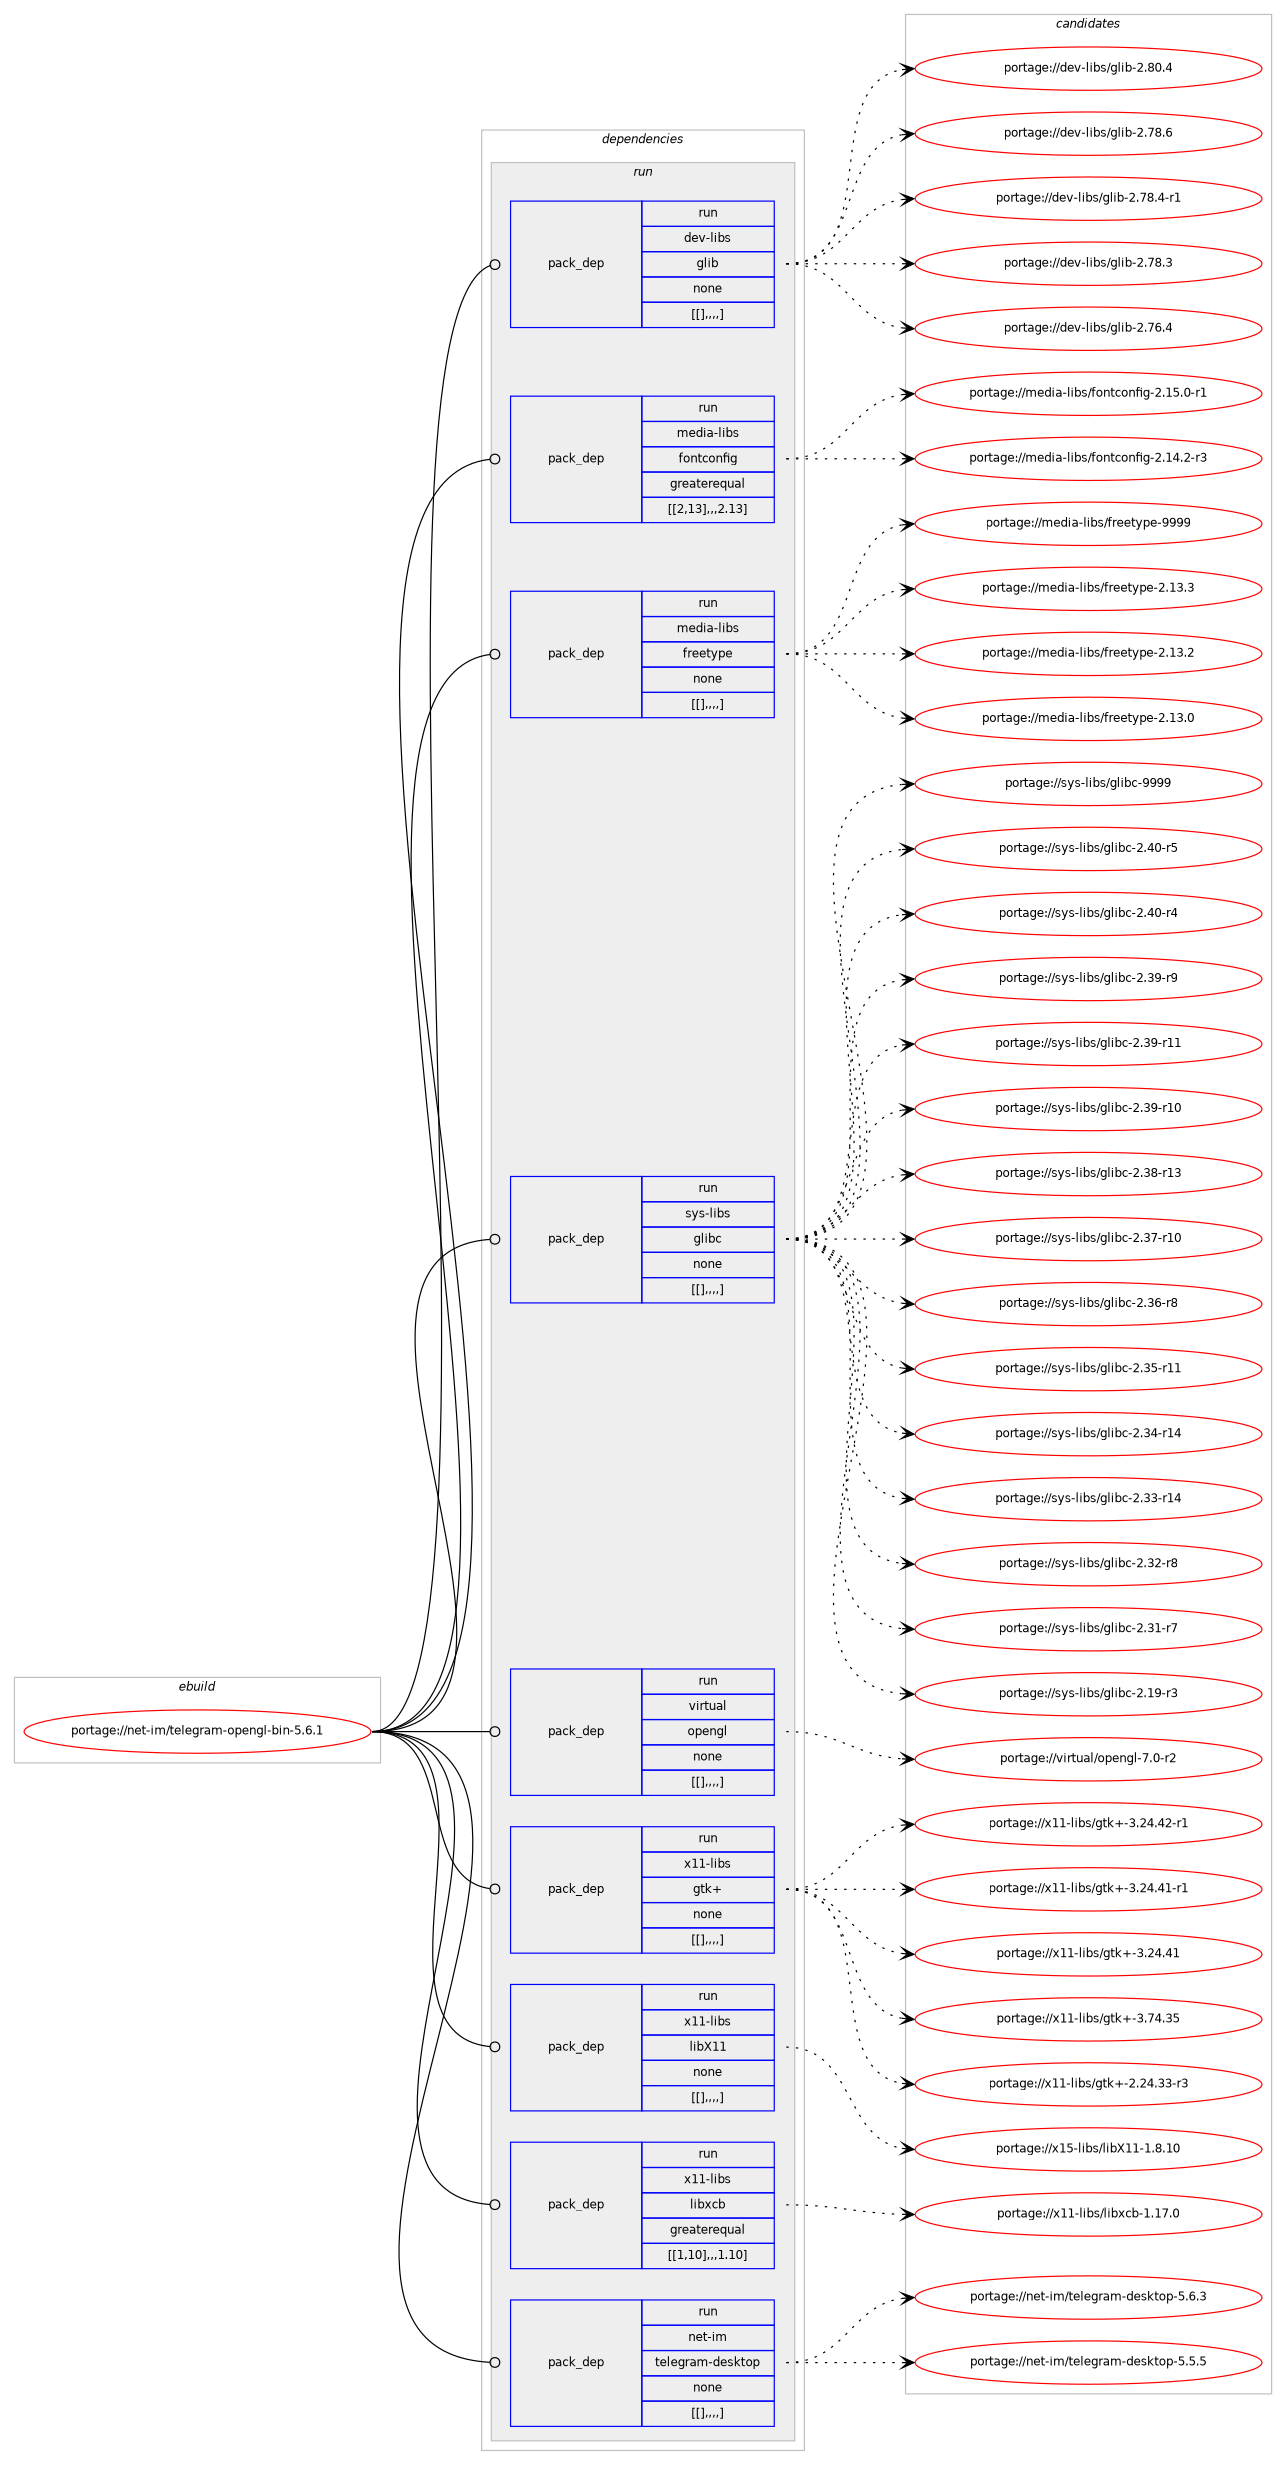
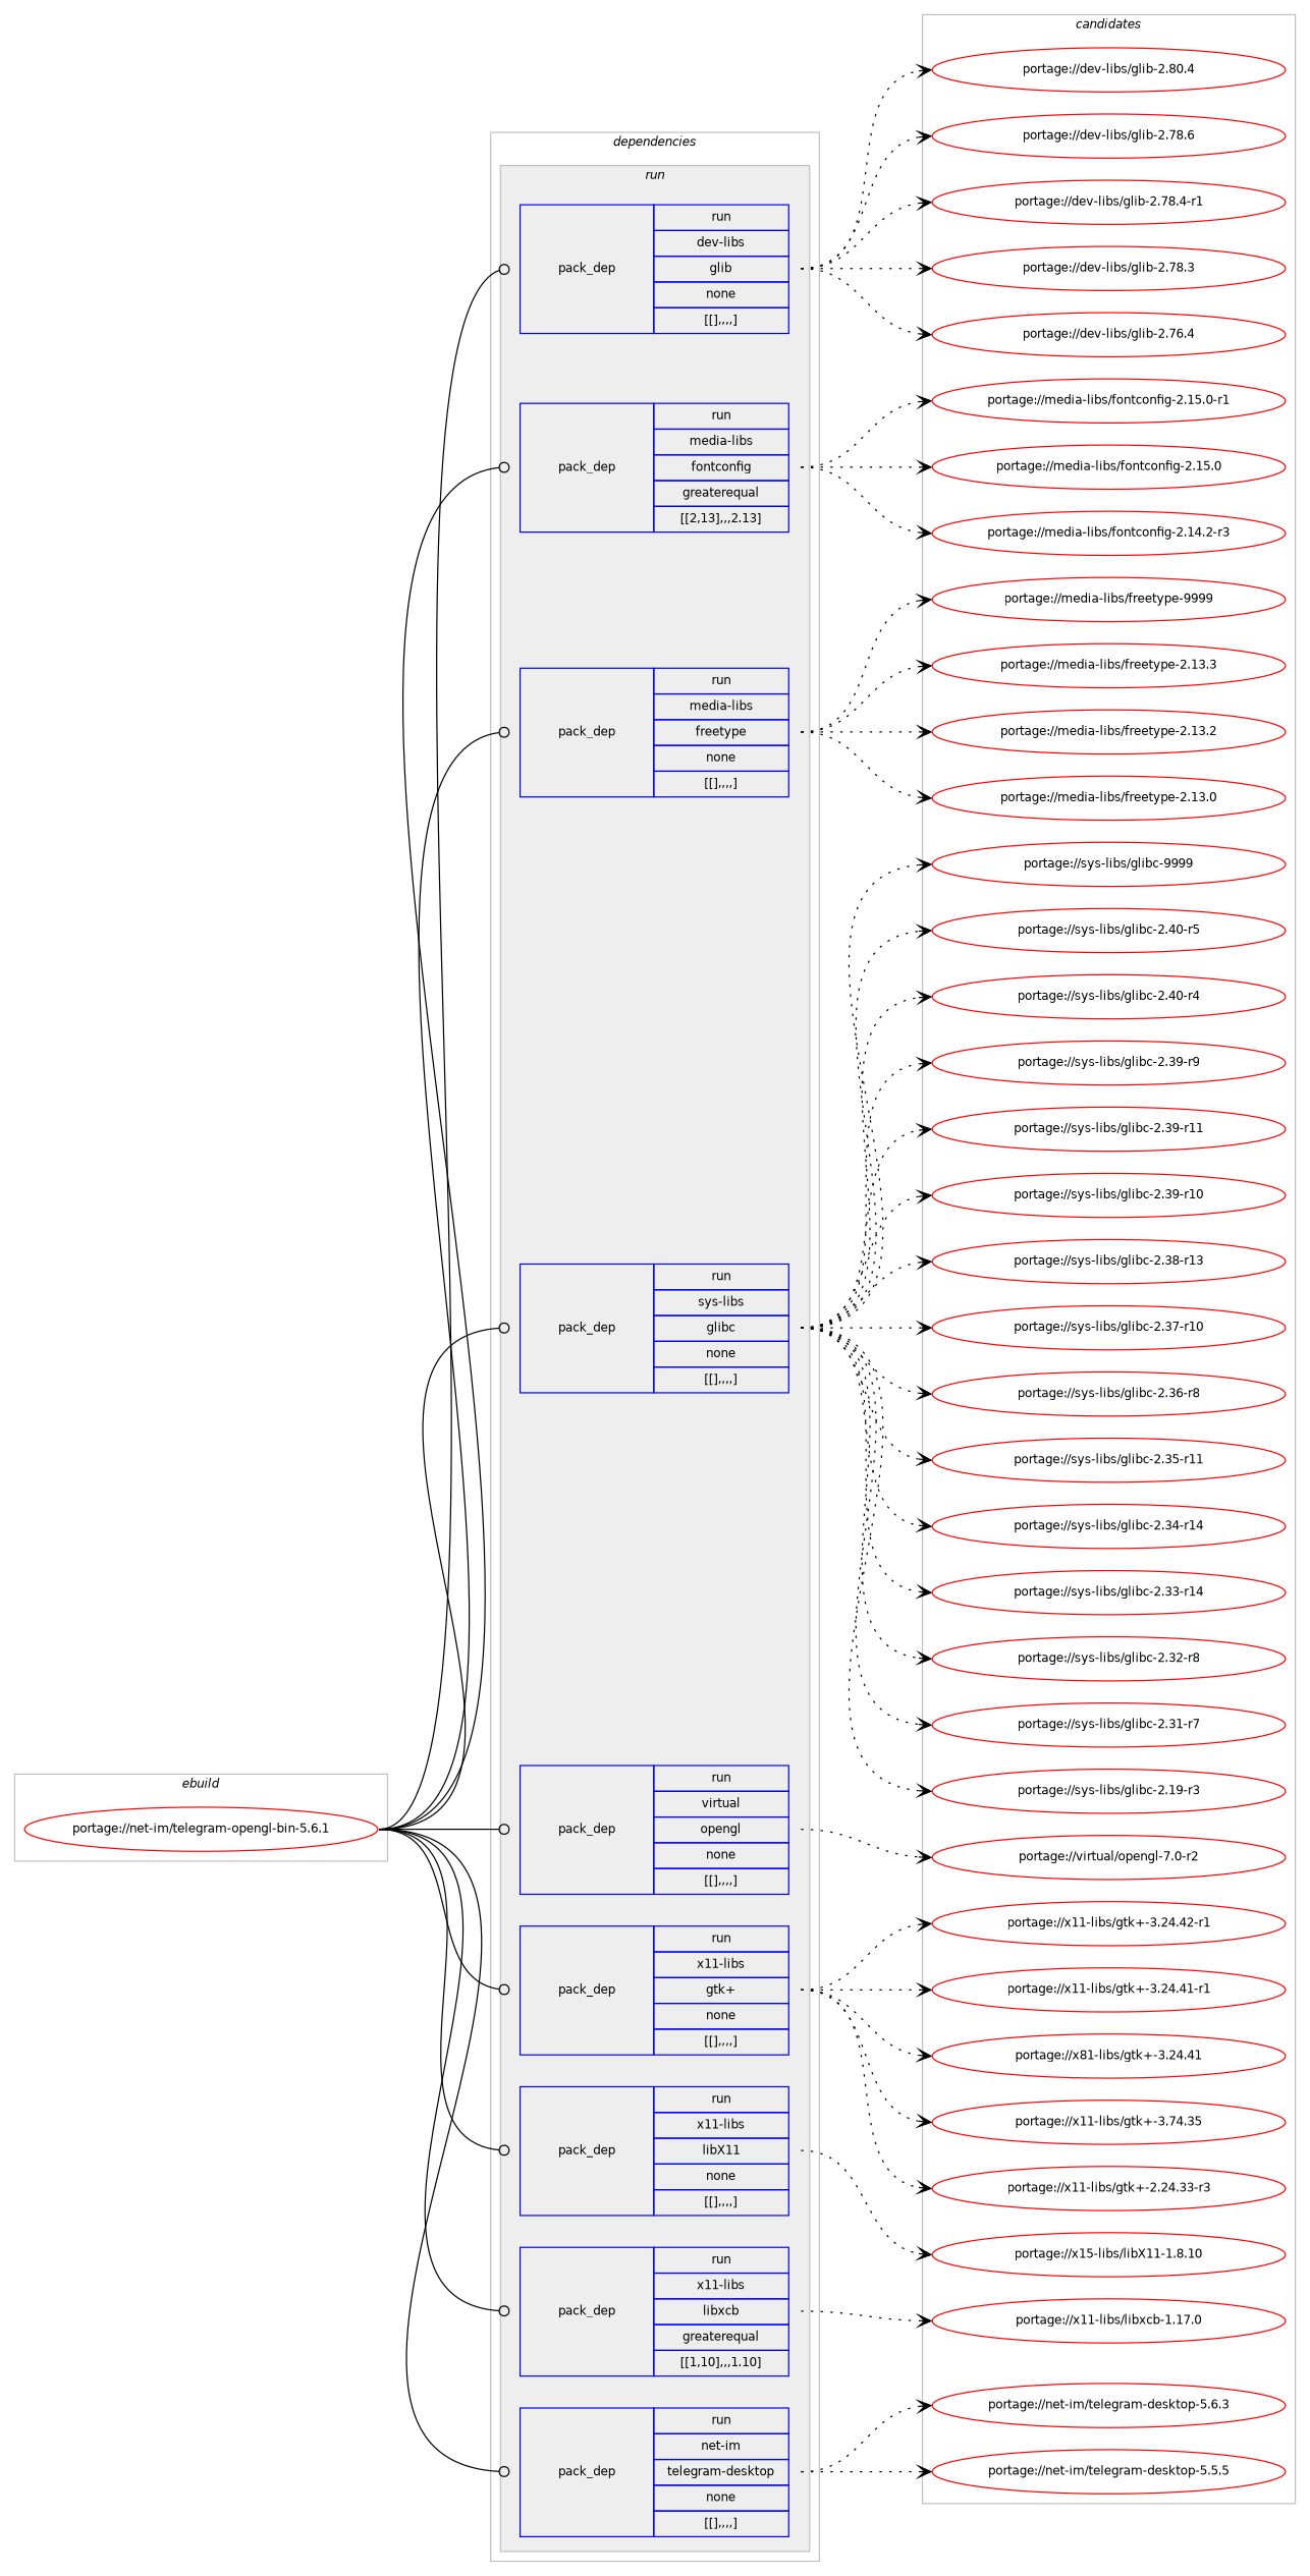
  digraph {
    compound=true
    concentrate=true
    fontname=Helvetica
    fontsize=10
    newrank=true
    rankdir=LR
    ranksep=1.5
    node [color=red fontname=Helvetica fontsize=10]
    edge [arrowhead=vee headport=w style=dotted tailport=e weight=100]
    n1 [label="portage://net-im/telegram-opengl-bin-5.6.1" width=4]
    n2 [color=blue label=<<TABLE BORDER="0" CELLBORDER="1" CELLSPACING="0" CELLPADDING="4" WIDTH="220"><TR><TD ROWSPAN="6" CELLPADDING="30">pack_dep</TD></TR><TR><TD WIDTH="110">run</TD></TR><TR><TD>dev-libs</TD></TR><TR><TD>glib</TD></TR><TR><TD>none</TD></TR><TR><TD>[[],,,,]</TD></TR></TABLE>> shape=none]
    n3 [color=blue label=<<TABLE BORDER="0" CELLBORDER="1" CELLSPACING="0" CELLPADDING="4" WIDTH="220"><TR><TD ROWSPAN="6" CELLPADDING="30">pack_dep</TD></TR><TR><TD WIDTH="110">run</TD></TR><TR><TD>media-libs</TD></TR><TR><TD>fontconfig</TD></TR><TR><TD>greaterequal</TD></TR><TR><TD>[[2,13],,,2.13]</TD></TR></TABLE>> shape=none]
    n4 [color=blue label=<<TABLE BORDER="0" CELLBORDER="1" CELLSPACING="0" CELLPADDING="4" WIDTH="220"><TR><TD ROWSPAN="6" CELLPADDING="30">pack_dep</TD></TR><TR><TD WIDTH="110">run</TD></TR><TR><TD>media-libs</TD></TR><TR><TD>freetype</TD></TR><TR><TD>none</TD></TR><TR><TD>[[],,,,]</TD></TR></TABLE>> shape=none]
    n5 [color=blue label=<<TABLE BORDER="0" CELLBORDER="1" CELLSPACING="0" CELLPADDING="4" WIDTH="220"><TR><TD ROWSPAN="6" CELLPADDING="30">pack_dep</TD></TR><TR><TD WIDTH="110">run</TD></TR><TR><TD>sys-libs</TD></TR><TR><TD>glibc</TD></TR><TR><TD>none</TD></TR><TR><TD>[[],,,,]</TD></TR></TABLE>> shape=none]
    n6 [color=blue label=<<TABLE BORDER="0" CELLBORDER="1" CELLSPACING="0" CELLPADDING="4" WIDTH="220"><TR><TD ROWSPAN="6" CELLPADDING="30">pack_dep</TD></TR><TR><TD WIDTH="110">run</TD></TR><TR><TD>virtual</TD></TR><TR><TD>opengl</TD></TR><TR><TD>none</TD></TR><TR><TD>[[],,,,]</TD></TR></TABLE>> shape=none]
    n7 [color=blue label=<<TABLE BORDER="0" CELLBORDER="1" CELLSPACING="0" CELLPADDING="4" WIDTH="220"><TR><TD ROWSPAN="6" CELLPADDING="30">pack_dep</TD></TR><TR><TD WIDTH="110">run</TD></TR><TR><TD>x11-libs</TD></TR><TR><TD>gtk+</TD></TR><TR><TD>none</TD></TR><TR><TD>[[],,,,]</TD></TR></TABLE>> shape=none]
    n8 [color=blue label=<<TABLE BORDER="0" CELLBORDER="1" CELLSPACING="0" CELLPADDING="4" WIDTH="220"><TR><TD ROWSPAN="6" CELLPADDING="30">pack_dep</TD></TR><TR><TD WIDTH="110">run</TD></TR><TR><TD>x11-libs</TD></TR><TR><TD>libX11</TD></TR><TR><TD>none</TD></TR><TR><TD>[[],,,,]</TD></TR></TABLE>> shape=none]
    n9 [color=blue label=<<TABLE BORDER="0" CELLBORDER="1" CELLSPACING="0" CELLPADDING="4" WIDTH="220"><TR><TD ROWSPAN="6" CELLPADDING="30">pack_dep</TD></TR><TR><TD WIDTH="110">run</TD></TR><TR><TD>x11-libs</TD></TR><TR><TD>libxcb</TD></TR><TR><TD>greaterequal</TD></TR><TR><TD>[[1,10],,,1.10]</TD></TR></TABLE>> shape=none]
    n10 [color=blue label=<<TABLE BORDER="0" CELLBORDER="1" CELLSPACING="0" CELLPADDING="4" WIDTH="220"><TR><TD ROWSPAN="6" CELLPADDING="30">pack_dep</TD></TR><TR><TD WIDTH="110">run</TD></TR><TR><TD>net-im</TD></TR><TR><TD>telegram-desktop</TD></TR><TR><TD>none</TD></TR><TR><TD>[[],,,,]</TD></TR></TABLE>> shape=none]
    n11 [label="portage://dev-libs/glib-2.80.4" width=4]
    n12 [label="portage://dev-libs/glib-2.78.6" width=4]
    n13 [label="portage://dev-libs/glib-2.78.4-r1" width=4]
    n14 [label="portage://dev-libs/glib-2.78.3" width=4]
    n15 [label="portage://dev-libs/glib-2.76.4" width=4]
    n16 [label="portage://media-libs/fontconfig-2.15.0-r1" width=4]
+   n17 [label="portage://media-libs/fontconfig-2.15.0" width=4]
    n18 [label="portage://media-libs/fontconfig-2.14.2-r3" width=4]
    n19 [label="portage://media-libs/freetype-9999" width=4]
    n20 [label="portage://media-libs/freetype-2.13.3" width=4]
    n21 [label="portage://media-libs/freetype-2.13.2" width=4]
    n22 [label="portage://media-libs/freetype-2.13.0" width=4]
    n23 [label="portage://sys-libs/glibc-9999" width=4]
    n24 [label="portage://sys-libs/glibc-2.40-r5" width=4]
    n25 [label="portage://sys-libs/glibc-2.40-r4" width=4]
    n26 [label="portage://sys-libs/glibc-2.39-r9" width=4]
    n27 [label="portage://sys-libs/glibc-2.39-r11" width=4]
    n28 [label="portage://sys-libs/glibc-2.39-r10" width=4]
    n29 [label="portage://sys-libs/glibc-2.38-r13" width=4]
    n30 [label="portage://sys-libs/glibc-2.37-r10" width=4]
    n31 [label="portage://sys-libs/glibc-2.36-r8" width=4]
    n32 [label="portage://sys-libs/glibc-2.35-r11" width=4]
    n33 [label="portage://sys-libs/glibc-2.34-r14" width=4]
    n34 [label="portage://sys-libs/glibc-2.33-r14" width=4]
    n35 [label="portage://sys-libs/glibc-2.32-r8" width=4]
    n36 [label="portage://sys-libs/glibc-2.31-r7" width=4]
    n37 [label="portage://sys-libs/glibc-2.19-r3" width=4]
    n38 [label="portage://virtual/opengl-7.0-r2" width=4]
    n39 [label="portage://x11-libs/gtk+-3.24.42-r1" width=4]
    n40 [label="portage://x11-libs/gtk+-3.24.41-r1" width=4]
-   n41 [label="portage://x11-libs/gtk+-3.24.41" width=4]
+   n41 [label="portage://x81-libs/gtk+-3.24.41" width=4]
    n42 [label="portage://x11-libs/gtk+-3.74.35" width=4]
    n43 [label="portage://x11-libs/gtk+-2.24.33-r3" width=4]
    n44 [label="portage://x15-libs/libX11-1.8.10" width=4]
    n45 [label="portage://x11-libs/libxcb-1.17.0" width=4]
    n46 [label="portage://net-im/telegram-desktop-5.6.3" width=4]
    n47 [label="portage://net-im/telegram-desktop-5.5.5" width=4]
    subgraph cluster_1 {
      color=gray
      label=<<i>ebuild</i>>
      n1
    }
    subgraph cluster_2 {
      color=gray
      label=<<i>dependencies</i>>
      subgraph cluster_3 {
        color=gray
        fillcolor="#eeeeee"
        label=<<i>compile</i>>
        style=filled
      }
      subgraph cluster_4 {
        color=gray
        fillcolor="#eeeeee"
        label=<<i>compile and run</i>>
        style=filled
      }
      subgraph cluster_5 {
        color=gray
        fillcolor="#eeeeee"
        label=<<i>run</i>>
        style=filled
        subgraph sub_6 {
          color=gray
          fillcolor="#eeeeee"
          label=<<i>run</i>>
          style=filled
          n2
        }
        subgraph sub_7 {
          color=gray
          fillcolor="#eeeeee"
          label=<<i>run</i>>
          style=filled
          n3
        }
        subgraph sub_8 {
          color=gray
          fillcolor="#eeeeee"
          label=<<i>run</i>>
          style=filled
          n4
        }
        subgraph sub_9 {
          color=gray
          fillcolor="#eeeeee"
          label=<<i>run</i>>
          style=filled
          n5
        }
        subgraph sub_10 {
          color=gray
          fillcolor="#eeeeee"
          label=<<i>run</i>>
          style=filled
          n6
        }
        subgraph sub_11 {
          color=gray
          fillcolor="#eeeeee"
          label=<<i>run</i>>
          style=filled
          n7
        }
        subgraph sub_12 {
          color=gray
          fillcolor="#eeeeee"
          label=<<i>run</i>>
          style=filled
          n8
        }
        subgraph sub_13 {
          color=gray
          fillcolor="#eeeeee"
          label=<<i>run</i>>
          style=filled
          n9
        }
        subgraph sub_14 {
          color=gray
          fillcolor="#eeeeee"
          label=<<i>run</i>>
          style=filled
          n10
        }
      }
    }
    subgraph cluster_15 {
      color=gray
      label=<<i>candidates</i>>
      rank=same
      subgraph sub_16 {
        color=black
        label=<<i>candidates</i>>
        nodesep=1
        rank=same
        n11
        n12
        n13
        n14
        n15
      }
      subgraph sub_17 {
        color=black
        label=<<i>candidates</i>>
        nodesep=1
        rank=same
        n16
+       n17
        n18
      }
      subgraph sub_18 {
        color=black
        label=<<i>candidates</i>>
        nodesep=1
        rank=same
        n19
        n20
        n21
        n22
      }
      subgraph sub_19 {
        color=black
        label=<<i>candidates</i>>
        nodesep=1
        rank=same
        n23
        n24
        n25
        n26
        n27
        n28
        n29
        n30
        n31
        n32
        n33
        n34
        n35
        n36
        n37
      }
      subgraph sub_20 {
        color=black
        label=<<i>candidates</i>>
        nodesep=1
        rank=same
        n38
      }
      subgraph sub_21 {
        color=black
        label=<<i>candidates</i>>
        nodesep=1
        rank=same
        n39
        n40
        n41
        n42
        n43
      }
      subgraph sub_22 {
        color=black
        label=<<i>candidates</i>>
        nodesep=1
        rank=same
        n44
      }
      subgraph sub_23 {
        color=black
        label=<<i>candidates</i>>
        nodesep=1
        rank=same
        n45
      }
      subgraph sub_24 {
        color=black
        label=<<i>candidates</i>>
        nodesep=1
        rank=same
        n46
        n47
      }
    }
    n1 -> n2 [arrowhead=odot style=solid weight=20]
    n1 -> n3 [arrowhead=odot style=solid weight=20]
    n1 -> n4 [arrowhead=odot style=solid weight=20]
    n1 -> n5 [arrowhead=odot style=solid weight=20]
    n1 -> n6 [arrowhead=odot style=solid weight=20]
    n1 -> n7 [arrowhead=odot style=solid weight=20]
    n1 -> n8 [arrowhead=odot style=solid weight=20]
    n1 -> n9 [arrowhead=odot style=solid weight=20]
    n1 -> n10 [arrowhead=odot style=solid weight=20]
    n2 -> n11
    n2 -> n12
    n2 -> n13
    n2 -> n14
    n2 -> n15
    n3 -> n16
+   n3 -> n17
    n3 -> n18
    n4 -> n19
    n4 -> n20
    n4 -> n21
    n4 -> n22
    n5 -> n23
    n5 -> n24
    n5 -> n25
    n5 -> n26
    n5 -> n27
    n5 -> n28
    n5 -> n29
    n5 -> n30
    n5 -> n31
    n5 -> n32
    n5 -> n33
    n5 -> n34
    n5 -> n35
    n5 -> n36
    n5 -> n37
    n6 -> n38
    n7 -> n39
    n7 -> n40
    n7 -> n41
    n7 -> n42
    n7 -> n43
    n8 -> n44
    n9 -> n45
    n10 -> n46
    n10 -> n47
  }
